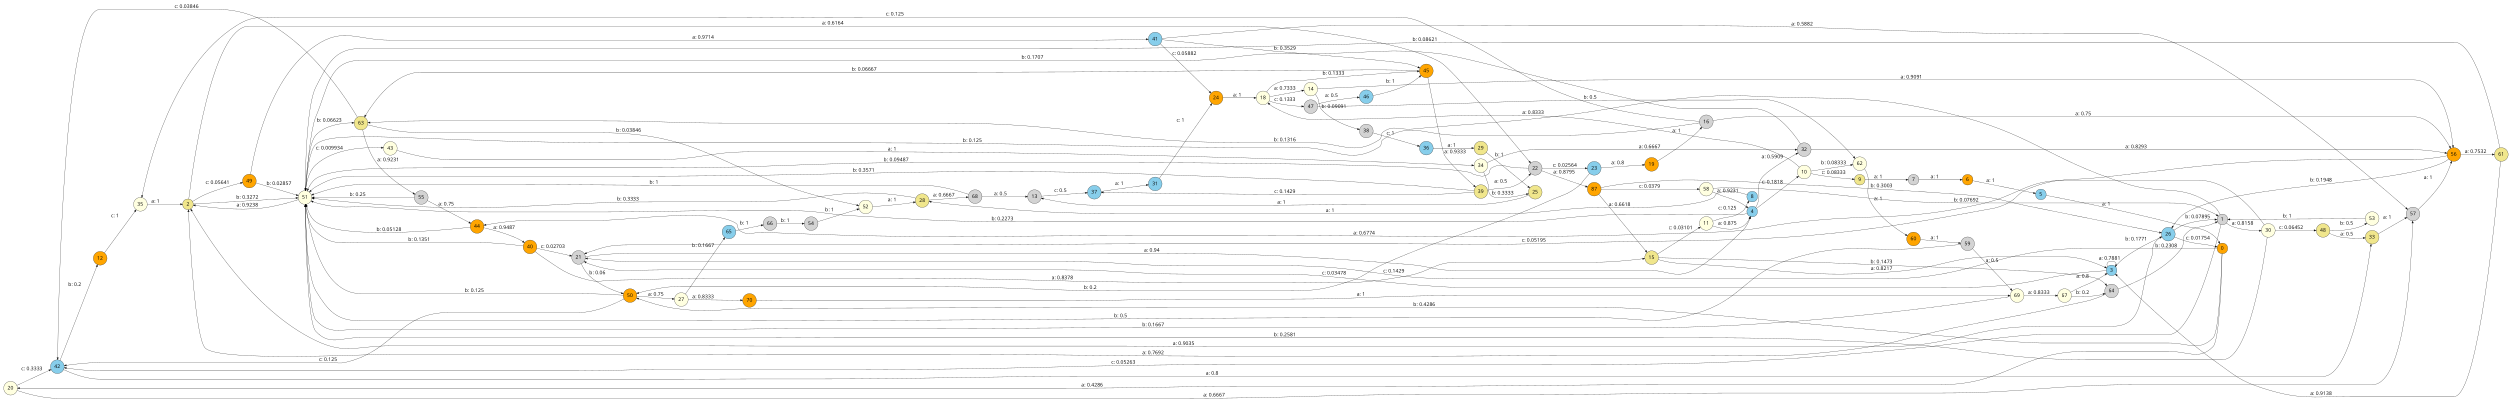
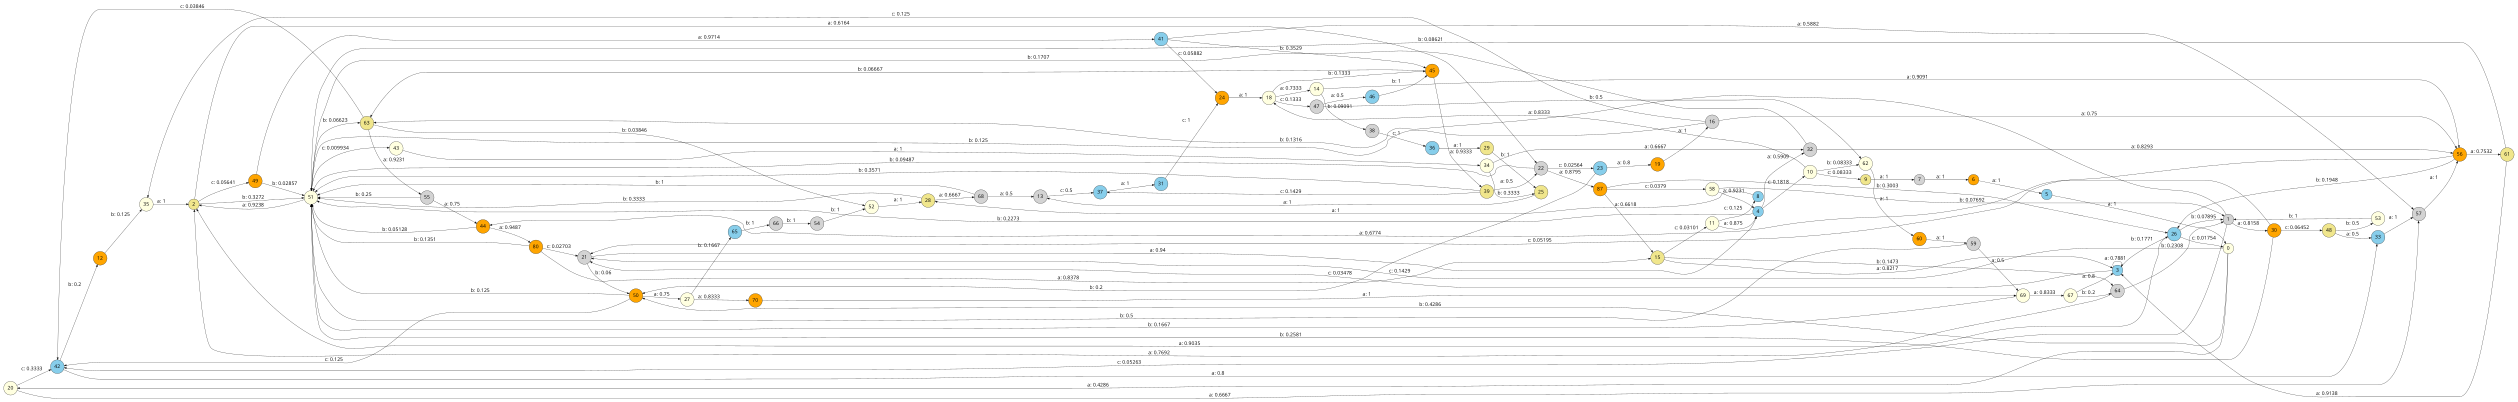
  digraph {
    fontname="Open Sans"
    rankdir=LR
    node [fillcolor=lightyellow fontname="Open Sans" fontsize=24 shape=circle style=filled]
    edge [fontname="Open Sans" fontsize=24]
    20
-   0 [fillcolor=orange]
+   0
    50 [fillcolor=orange]
    21 [fillcolor=lightgrey]
    42 [fillcolor=skyblue]
    57 [fillcolor=lightgrey]
    51
    27
    4 [fillcolor=skyblue]
    12 [fillcolor=orange]
-   33 [fillcolor=khaki]
+   33 [fillcolor=skyblue]
    56 [fillcolor=orange]
    63 [fillcolor=khaki]
    2 [fillcolor=khaki]
    43
    70 [fillcolor=orange]
    65 [fillcolor=skyblue]
    32 [fillcolor=lightgrey]
    10
    1 [fillcolor=lightgrey]
-   30
+   30 [fillcolor=orange]
    44 [fillcolor=orange]
    48 [fillcolor=khaki]
    52
    55 [fillcolor=lightgrey]
-   40 [fillcolor=orange]
+   40 [fillcolor=orange label=80]
    53
    28 [fillcolor=khaki]
    35
    22 [fillcolor=lightgrey]
    49 [fillcolor=orange]
    n32 [fillcolor=orange label=87]
    23 [fillcolor=skyblue]
    41 [fillcolor=skyblue]
    26 [fillcolor=skyblue]
    15 [fillcolor=khaki]
    58
    19 [fillcolor=orange]
    34
    45 [fillcolor=orange]
    24 [fillcolor=orange]
    3 [fillcolor=skyblue]
    9 [fillcolor=khaki]
    18
    62
    61 [fillcolor=khaki]
    7 [fillcolor=lightgrey]
    14
    47 [fillcolor=lightgrey]
    60 [fillcolor=orange]
    5 [fillcolor=skyblue]
    6 [fillcolor=orange]
    8 [fillcolor=skyblue]
    68 [fillcolor=lightgrey]
    13 [fillcolor=lightgrey]
    38 [fillcolor=lightgrey]
    39 [fillcolor=khaki]
    46 [fillcolor=skyblue]
    59 [fillcolor=lightgrey]
    11
    37 [fillcolor=skyblue]
    31 [fillcolor=skyblue]
    36 [fillcolor=skyblue]
    29 [fillcolor=khaki]
    64 [fillcolor=lightgrey]
    16 [fillcolor=lightgrey]
    25 [fillcolor=khaki]
    69
    66 [fillcolor=lightgrey]
    67
    54 [fillcolor=lightgrey]
    20 -> 42 [label="c: 0.3333   "]
    20 -> 57 [label="a: 0.6667   "]
    0 -> 20 [label="a: 0.4286   "]
    0 -> 50 [label="b: 0.4286   "]
    0 -> 21 [label="c: 0.1429   "]
    50 -> 42 [label="c: 0.125    "]
    50 -> 51 [label="b: 0.125    "]
    50 -> 27 [label="a: 0.75     "]
    21 -> 50 [label="b: 0.06     "]
    21 -> 4 [label="a: 0.94     "]
    42 -> 12 [label="b: 0.2      "]
    42 -> 33 [label="a: 0.8      "]
    57 -> 56 [label="a: 1        "]
    51 -> 63 [label="b: 0.06623  "]
    51 -> 2 [label="a: 0.9238   "]
    51 -> 43 [label="c: 0.009934  "]
    27 -> 70 [label="a: 0.8333   "]
    27 -> 65 [label="b: 0.1667   "]
    4 -> 51 [label="b: 0.2273   "]
    4 -> 32 [label="a: 0.5909   "]
    4 -> 10 [label="c: 0.1818   "]
-   12 -> 35 [label="c: 1        "]
+   12 -> 35 [label="b: 0.125    "]
    33 -> 57 [label="a: 1        "]
    56 -> 21 [label="c: 0.05195  "]
    56 -> 26 [label="b: 0.1948   "]
    56 -> 61 [label="a: 0.7532   "]
    63 -> 42 [label="c: 0.03846  "]
    63 -> 52 [label="b: 0.03846  "]
    63 -> 55 [label="a: 0.9231   "]
    2 -> 51 [label="b: 0.3272   "]
    2 -> 22 [label="a: 0.6164   "]
    2 -> 49 [label="c: 0.05641  "]
    43 -> 34 [label="a: 1        "]
    70 -> 69 [label="a: 1        "]
    65 -> 66 [label="b: 1        "]
    32 -> 51 [label="b: 0.1707   "]
    32 -> 56 [label="a: 0.8293   "]
    10 -> 9 [label="c: 0.08333  "]
    10 -> 18 [label="a: 0.8333   "]
    10 -> 62 [label="b: 0.08333  "]
    1 -> 42 [label="c: 0.05263  "]
    1 -> 63 [label="b: 0.1316   "]
    1 -> 30 [label="a: 0.8158   "]
    30 -> 51 [label="b: 0.2581   "]
    30 -> 44 [label="a: 0.6774   "]
    30 -> 48 [label="c: 0.06452  "]
    44 -> 51 [label="b: 0.05128  "]
    44 -> 40 [label="a: 0.9487   "]
    48 -> 33 [label="a: 0.5      "]
    48 -> 53 [label="b: 0.5      "]
    52 -> 28 [label="a: 1        "]
    55 -> 51 [label="b: 0.25     "]
    55 -> 44 [label="a: 0.75     "]
    40 -> 21 [label="c: 0.02703  "]
    40 -> 51 [label="b: 0.1351   "]
    40 -> 15 [label="a: 0.8378   "]
    53 -> 1 [label="b: 1        "]
    28 -> 51 [label="b: 0.3333   "]
    28 -> 68 [label="a: 0.6667   "]
    35 -> 2 [label="a: 1        "]
    22 -> 51 [label="b: 0.09487  "]
    22 -> n32 [label="a: 0.8795   "]
    22 -> 23 [label="c: 0.02564  "]
    49 -> 51 [label="b: 0.02857  "]
    49 -> 41 [label="a: 0.9714   "]
    n32 -> 26 [label="b: 0.3003   "]
    n32 -> 15 [label="a: 0.6618   "]
    n32 -> 58 [label="c: 0.0379   "]
    23 -> 50 [label="b: 0.2      "]
    23 -> 19 [label="a: 0.8      "]
    41 -> 57 [label="a: 0.5882   "]
    41 -> 45 [label="b: 0.3529   "]
    41 -> 24 [label="c: 0.05882  "]
    26 -> 0 [label="c: 0.01754  "]
    26 -> 2 [label="a: 0.9035   "]
    26 -> 1 [label="b: 0.07895  "]
    15 -> 3 [label="a: 0.8217   "]
    15 -> 11 [label="c: 0.03101  "]
    15 -> 64 [label="b: 0.1473   "]
    58 -> 4 [label="a: 0.9231   "]
    58 -> 1 [label="b: 0.07692  "]
    19 -> 16 [label="a: 1        "]
    34 -> 32 [label="a: 0.6667   "]
    34 -> 25 [label="b: 0.3333   "]
    45 -> 63 [label="b: 0.06667  "]
    45 -> 39 [label="a: 0.9333   "]
    24 -> 18 [label="a: 1        "]
    3 -> 21 [label="c: 0.03478  "]
    3 -> 26 [label="b: 0.1771   "]
    3 -> 3 [label="a: 0.7881   "]
    9 -> 7 [label="a: 1        "]
    18 -> 45 [label="b: 0.1333   "]
    18 -> 14 [label="a: 0.7333   "]
    18 -> 47 [label="c: 0.1333   "]
    62 -> 60 [label="a: 1        "]
    61 -> 51 [label="b: 0.08621  "]
    61 -> 3 [label="a: 0.9138   "]
    7 -> 6 [label="a: 1        "]
    14 -> 56 [label="a: 0.9091   "]
    14 -> 38 [label="b: 0.09091  "]
    47 -> 62 [label="b: 0.5      "]
    47 -> 46 [label="a: 0.5      "]
    60 -> 59 [label="a: 1        "]
    5 -> 0 [label="a: 1        "]
    6 -> 5 [label="a: 1        "]
    8 -> 28 [label="a: 1        "]
    68 -> 51 [label="b: 1        "]
    68 -> 13 [label="a: 0.5      "]
    13 -> 37 [label="c: 0.5      "]
    38 -> 36 [label="c: 1        "]
    39 -> 51 [label="b: 0.3571   "]
    39 -> 22 [label="a: 0.5      "]
    39 -> 37 [label="c: 0.1429   "]
    46 -> 45 [label="b: 1        "]
    59 -> 51 [label="b: 0.5      "]
    59 -> 69 [label="a: 0.5      "]
    11 -> 4 [label="a: 0.875    "]
    11 -> 8 [label="c: 0.125    "]
    37 -> 31 [label="a: 1        "]
    31 -> 24 [label="c: 1        "]
    36 -> 29 [label="a: 1        "]
    29 -> 25 [label="b: 1        "]
    64 -> 2 [label="a: 0.7692   "]
    64 -> 1 [label="b: 0.2308   "]
    16 -> 51 [label="b: 0.125    "]
    16 -> 56 [label="a: 0.75     "]
    16 -> 35 [label="c: 0.125    "]
    25 -> 13 [label="a: 1        "]
    69 -> 51 [label="b: 0.1667   "]
    69 -> 67 [label="a: 0.8333   "]
    66 -> 54 [label="b: 1        "]
    67 -> 3 [label="a: 0.8      "]
    67 -> 64 [label="b: 0.2      "]
    54 -> 52 [label="b: 1        "]
  }
